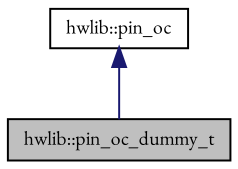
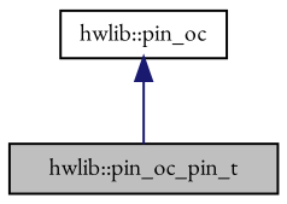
  digraph {
    fontname="EB Garamond"
    node [color=black fontname="EB Garamond" fontsize=10 shape=record style=filled]
-   n1 [fillcolor=grey75 fontcolor=black height=0.2 label="hwlib::pin_oc_dummy_t" width=0.4]
+   n1 [fillcolor=grey75 fontcolor=black height=0.2 label="hwlib::pin_oc_pin_t" width=0.4]
    n2 [fillcolor=white height=0.2 label="hwlib::pin_oc" width=0.4]
    n2 -> n1 [color=midnightblue dir=back fontname="EB Garamond" fontsize=10 labelfontname=Helvetica labelfontsize=10 style=solid]
  }
